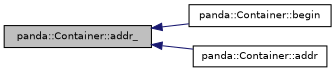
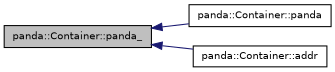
  digraph {
    rankdir=LR
    node [color=black fillcolor=white fontname=Helvetica fontsize=10 shape=record style=filled]
    edge [color=midnightblue dir=back fontname=Helvetica fontsize=10 labelfontname=Helvetica labelfontsize=10 style=solid]
-   n1 [fillcolor=grey75 fontcolor=black height=0.2 label="panda::Container::addr_" width=0.4]
-   n2 [height=0.2 label="panda::Container::begin" width=0.4]
+   n1 [fillcolor=grey75 fontcolor=black height=0.2 label="panda::Container::panda_" width=0.4]
+   n2 [height=0.2 label="panda::Container::panda" width=0.4]
    n3 [height=0.2 label="panda::Container::addr" width=0.4]
    n1 -> n2
    n1 -> n3
  }
